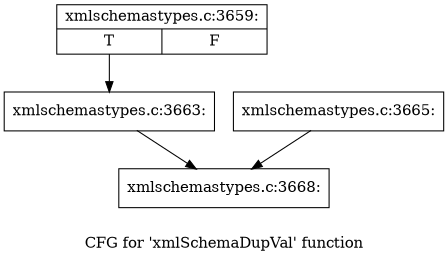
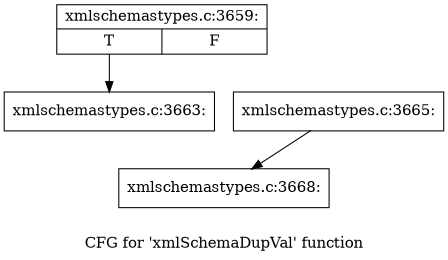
  digraph {
    label="CFG for 'xmlSchemaDupVal' function"
    node [shape=record]
    n1 [label="{xmlschemastypes.c:3659:|{<s0>T|<s1>F}}"]
    n2 [label="{xmlschemastypes.c:3663:}"]
    n3 [label="{xmlschemastypes.c:3668:}"]
    n4 [label="{xmlschemastypes.c:3665:}"]
    n1 -> n2 [tailport=s0]
-   n2 -> n3
    n4 -> n3
  }
